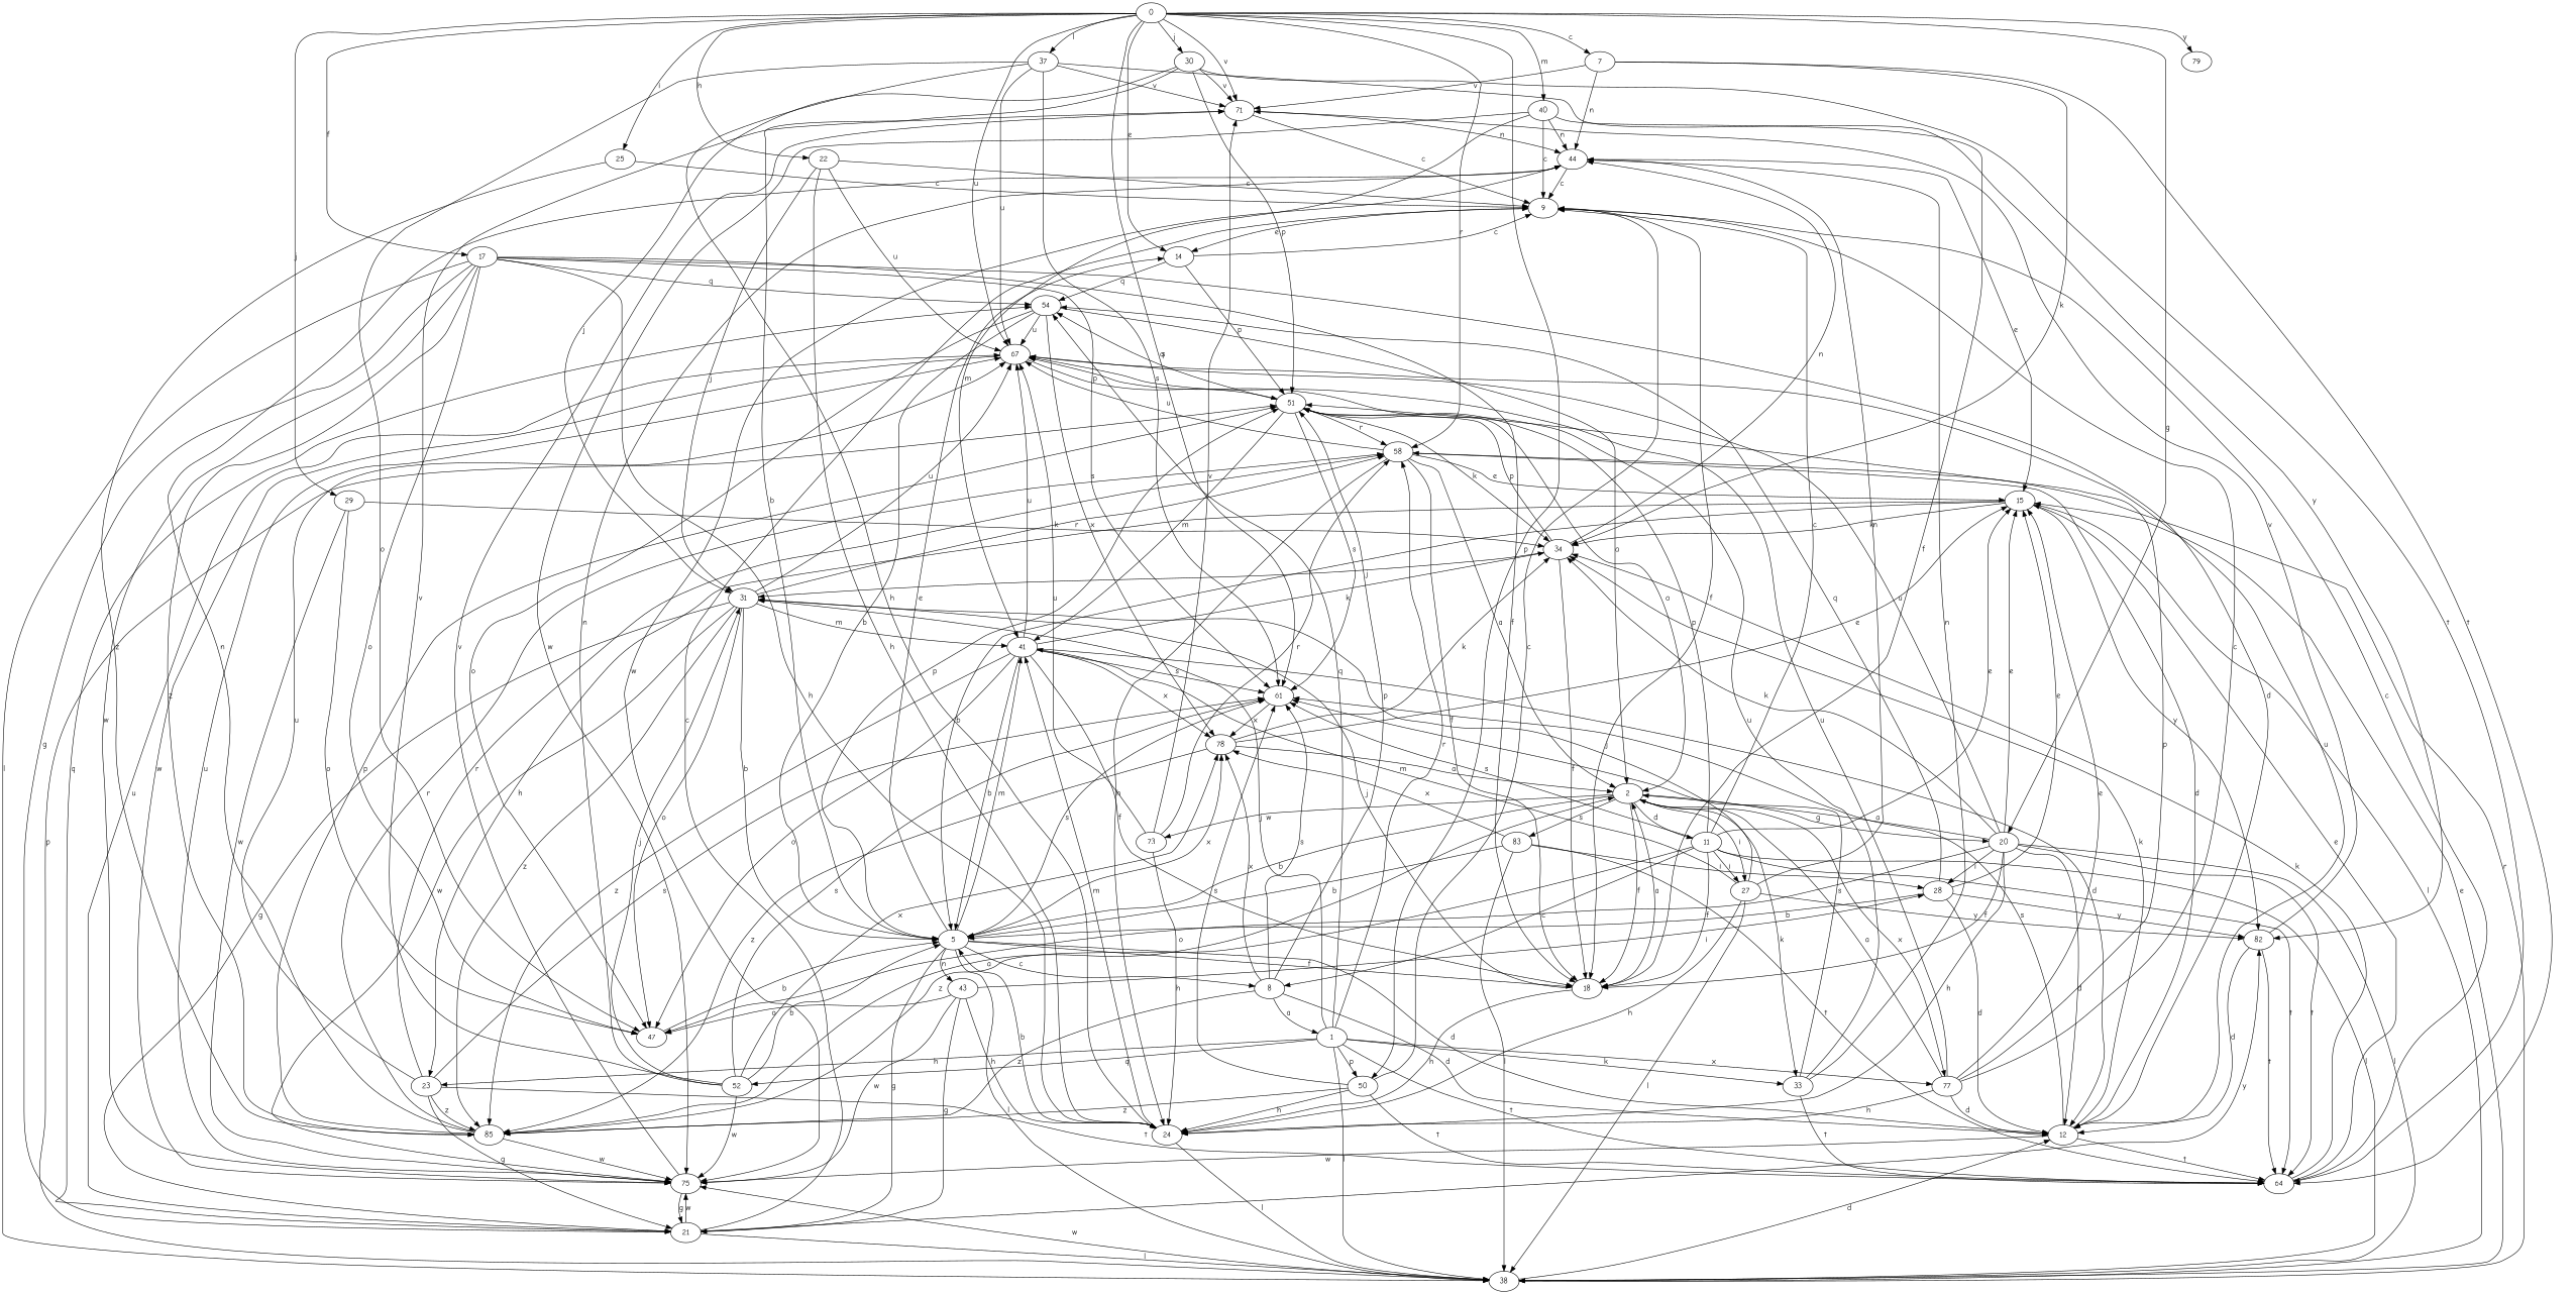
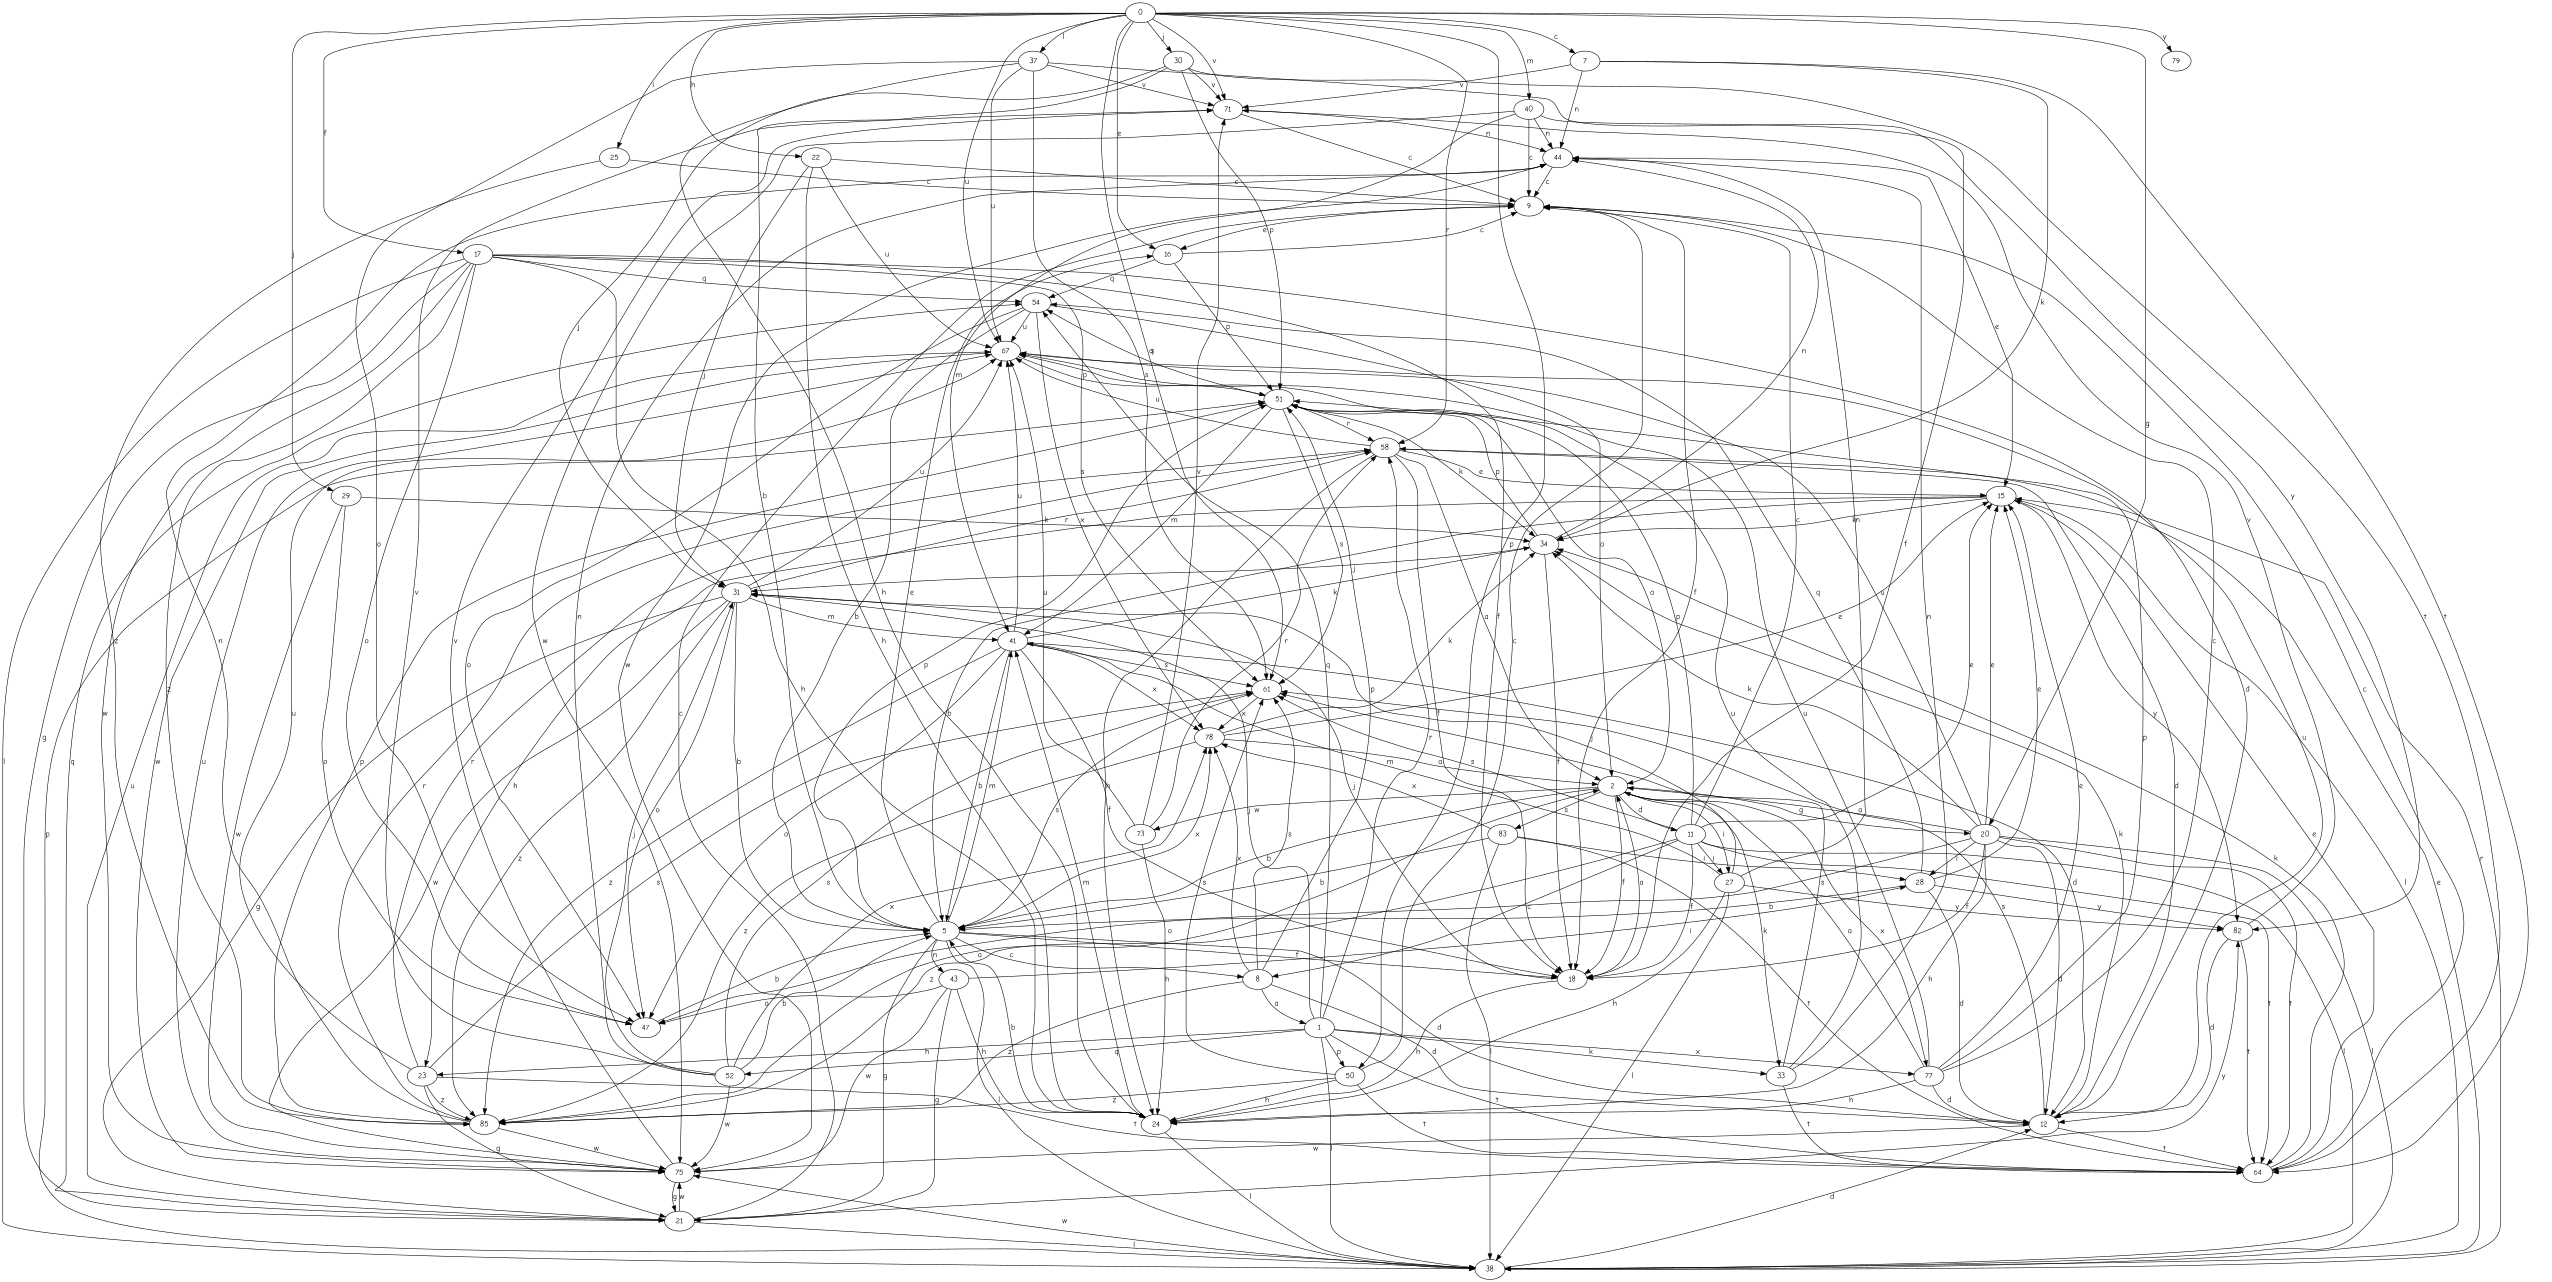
  strict digraph {
    fontname="Comic Neue"
    node [fontname="Comic Neue"]
    edge [fontname="Comic Neue"]
    0
    7
-   14
+   14 [label=16]
    17
    20
    22
    25
    29
    30
    37
    40
    50
    58
    61
    67
    71
    79
    64
    34
    44
    54
    51
    9
    38
    18
    12
    21
    85
    75
    24
    47
    2
    15
    28
    31
    5
    82
    41
    78
    1
    23
    33
    52
    77
    11
    27
    73
    83
    8
    43
    0 -> 7 [label=c]
    0 -> 14 [label=e]
    0 -> 17 [label=f]
    0 -> 20 [label=g]
    0 -> 22 [label=h]
    0 -> 25 [label=i]
    0 -> 29 [label=j]
    0 -> 30 [label=j]
    0 -> 37 [label=l]
    0 -> 40 [label=m]
    0 -> 50 [label=p]
    0 -> 58 [label=r]
    0 -> 61 [label=s]
    0 -> 67 [label=u]
    0 -> 71 [label=v]
    0 -> 79 [label=y]
    7 -> 71 [label=v]
    7 -> 64 [label=t]
    7 -> 34 [label=k]
    7 -> 44 [label=n]
    14 -> 54 [label=q]
    14 -> 51 [label=p]
    14 -> 9 [label=c]
    17 -> 61 [label=s]
    17 -> 54 [label=q]
    17 -> 38 [label=l]
    17 -> 18 [label=f]
    17 -> 12 [label=d]
    17 -> 21 [label=g]
    17 -> 85 [label=z]
    17 -> 75 [label=w]
    17 -> 24 [label=h]
    17 -> 47 [label=o]
    20 -> 67 [label=u]
    20 -> 64 [label=t]
    20 -> 34 [label=k]
    20 -> 38 [label=l]
    20 -> 18 [label=f]
    20 -> 12 [label=d]
    20 -> 24 [label=h]
    20 -> 47 [label=o]
    20 -> 2 [label=a]
    20 -> 15 [label=e]
    20 -> 28 [label=i]
    22 -> 67 [label=u]
    22 -> 9 [label=c]
    22 -> 24 [label=h]
    22 -> 31 [label=j]
    25 -> 9 [label=c]
    25 -> 85 [label=z]
    29 -> 34 [label=k]
    29 -> 75 [label=w]
    29 -> 47 [label=o]
    30 -> 71 [label=v]
    30 -> 64 [label=t]
    30 -> 51 [label=p]
    30 -> 31 [label=j]
    30 -> 5 [label=b]
    37 -> 61 [label=s]
    37 -> 67 [label=u]
    37 -> 71 [label=v]
    37 -> 24 [label=h]
    37 -> 47 [label=o]
    37 -> 82 [label=y]
    40 -> 44 [label=n]
    40 -> 9 [label=c]
    40 -> 18 [label=f]
    40 -> 75 [label=w]
    40 -> 41 [label=m]
    50 -> 61 [label=s]
    50 -> 64 [label=t]
    50 -> 9 [label=c]
    50 -> 85 [label=z]
    50 -> 24 [label=h]
    58 -> 67 [label=u]
    58 -> 18 [label=f]
    58 -> 12 [label=d]
    58 -> 24 [label=h]
    58 -> 2 [label=a]
    58 -> 15 [label=e]
    61 -> 78 [label=x]
    67 -> 51 [label=p]
    67 -> 75 [label=w]
    71 -> 44 [label=n]
    71 -> 9 [label=c]
    64 -> 34 [label=k]
    64 -> 9 [label=c]
    64 -> 15 [label=e]
    34 -> 44 [label=n]
    34 -> 51 [label=p]
    34 -> 18 [label=f]
    34 -> 31 [label=j]
    44 -> 9 [label=c]
    44 -> 75 [label=w]
    44 -> 15 [label=e]
    54 -> 67 [label=u]
    54 -> 47 [label=o]
    54 -> 2 [label=a]
    54 -> 5 [label=b]
    54 -> 78 [label=x]
    51 -> 58 [label=r]
    51 -> 61 [label=s]
    51 -> 34 [label=k]
    51 -> 54 [label=q]
    51 -> 2 [label=a]
    51 -> 41 [label=m]
    9 -> 14 [label=e]
    9 -> 18 [label=f]
    38 -> 58 [label=r]
    38 -> 51 [label=p]
    38 -> 12 [label=d]
    38 -> 75 [label=w]
    38 -> 15 [label=e]
    18 -> 24 [label=h]
    18 -> 2 [label=a]
    18 -> 31 [label=j]
    12 -> 61 [label=s]
    12 -> 67 [label=u]
    12 -> 64 [label=t]
    12 -> 34 [label=k]
    12 -> 75 [label=w]
    21 -> 67 [label=u]
    21 -> 54 [label=q]
    21 -> 9 [label=c]
    21 -> 38 [label=l]
    21 -> 75 [label=w]
    21 -> 82 [label=y]
    85 -> 58 [label=r]
    85 -> 44 [label=n]
    85 -> 51 [label=p]
    85 -> 75 [label=w]
    85 -> 2 [label=a]
    75 -> 67 [label=u]
    75 -> 71 [label=v]
    75 -> 21 [label=g]
    24 -> 38 [label=l]
    24 -> 5 [label=b]
    24 -> 41 [label=m]
    47 -> 5 [label=b]
    2 -> 20 [label=g]
    2 -> 18 [label=f]
    2 -> 5 [label=b]
    2 -> 33 [label=k]
    2 -> 77 [label=x]
    2 -> 11 [label=d]
    2 -> 27 [label=i]
    2 -> 73 [label=w]
    2 -> 83 [label=s]
    15 -> 34 [label=k]
    15 -> 38 [label=l]
    15 -> 5 [label=b]
    15 -> 82 [label=y]
    15 -> 23 [label=h]
    28 -> 54 [label=q]
    28 -> 12 [label=d]
    28 -> 15 [label=e]
    28 -> 5 [label=b]
    28 -> 82 [label=y]
    31 -> 58 [label=r]
    31 -> 67 [label=u]
    31 -> 21 [label=g]
    31 -> 85 [label=z]
    31 -> 75 [label=w]
    31 -> 47 [label=o]
    31 -> 5 [label=b]
    31 -> 41 [label=m]
    5 -> 14 [label=e]
    5 -> 61 [label=s]
    5 -> 51 [label=p]
    5 -> 38 [label=l]
    5 -> 18 [label=f]
    5 -> 12 [label=d]
    5 -> 21 [label=g]
    5 -> 41 [label=m]
    5 -> 78 [label=x]
    5 -> 8 [label=c]
    5 -> 43 [label=n]
    82 -> 71 [label=v]
    82 -> 64 [label=t]
    82 -> 12 [label=d]
    41 -> 61 [label=s]
    41 -> 67 [label=u]
    41 -> 34 [label=k]
    41 -> 18 [label=f]
    41 -> 12 [label=d]
    41 -> 85 [label=z]
    41 -> 47 [label=o]
    41 -> 5 [label=b]
    41 -> 78 [label=x]
    78 -> 34 [label=k]
    78 -> 85 [label=z]
    78 -> 2 [label=a]
    78 -> 15 [label=e]
    1 -> 50 [label=p]
    1 -> 58 [label=r]
    1 -> 64 [label=t]
    1 -> 54 [label=q]
    1 -> 38 [label=l]
    1 -> 31 [label=j]
    1 -> 23 [label=h]
    1 -> 33 [label=k]
    1 -> 52 [label=q]
    1 -> 77 [label=x]
    23 -> 58 [label=r]
    23 -> 61 [label=s]
    23 -> 67 [label=u]
    23 -> 64 [label=t]
    23 -> 21 [label=g]
    23 -> 85 [label=z]
    33 -> 61 [label=s]
    33 -> 67 [label=u]
    33 -> 64 [label=t]
    33 -> 44 [label=n]
    52 -> 61 [label=s]
    52 -> 71 [label=v]
    52 -> 44 [label=n]
    52 -> 75 [label=w]
    52 -> 31 [label=j]
    52 -> 5 [label=b]
    52 -> 78 [label=x]
    77 -> 67 [label=u]
    77 -> 51 [label=p]
    77 -> 9 [label=c]
    77 -> 12 [label=d]
    77 -> 24 [label=h]
    77 -> 2 [label=a]
    77 -> 15 [label=e]
    11 -> 61 [label=s]
    11 -> 64 [label=t]
    11 -> 51 [label=p]
    11 -> 9 [label=c]
    11 -> 38 [label=l]
    11 -> 18 [label=f]
    11 -> 85 [label=z]
    11 -> 15 [label=e]
    11 -> 27 [label=i]
    11 -> 8 [label=c]
    27 -> 44 [label=n]
    27 -> 38 [label=l]
    27 -> 24 [label=h]
    27 -> 31 [label=j]
    27 -> 82 [label=y]
    27 -> 41 [label=m]
    73 -> 58 [label=r]
    73 -> 67 [label=u]
    73 -> 71 [label=v]
    73 -> 24 [label=h]
    83 -> 64 [label=t]
    83 -> 38 [label=l]
    83 -> 28 [label=i]
    83 -> 5 [label=b]
    83 -> 78 [label=x]
    8 -> 61 [label=s]
    8 -> 51 [label=p]
    8 -> 12 [label=d]
    8 -> 85 [label=z]
    8 -> 78 [label=x]
    8 -> 1 [label=a]
    43 -> 21 [label=g]
    43 -> 75 [label=w]
    43 -> 24 [label=h]
    43 -> 47 [label=o]
    43 -> 28 [label=i]
  }
